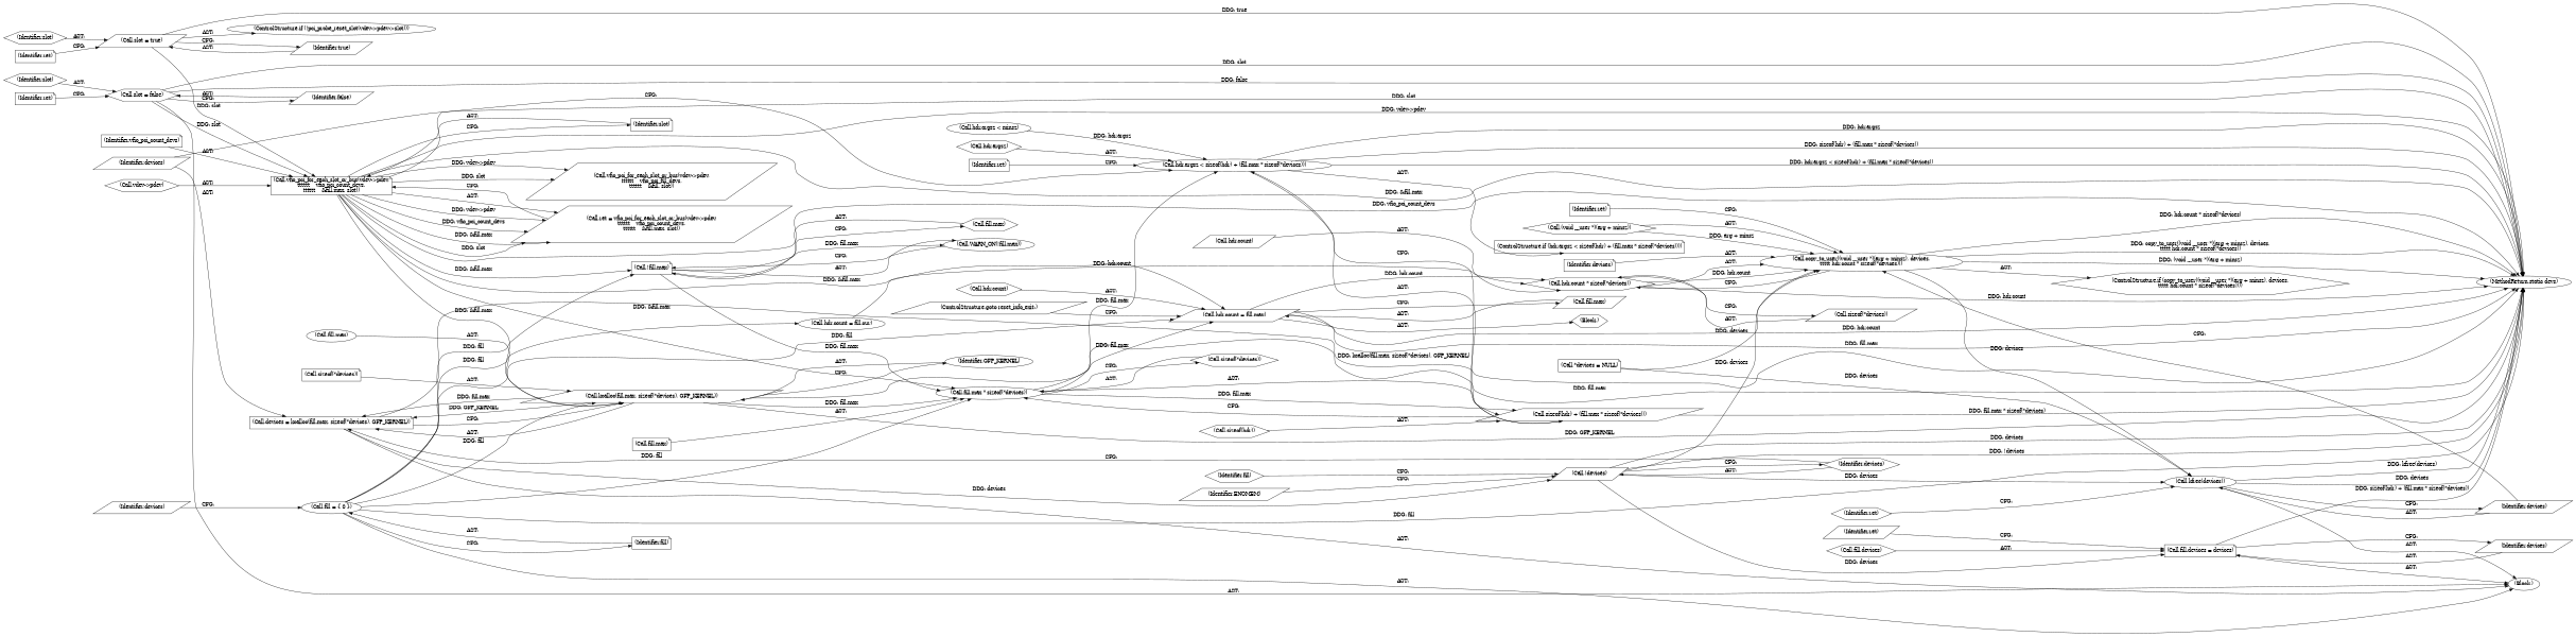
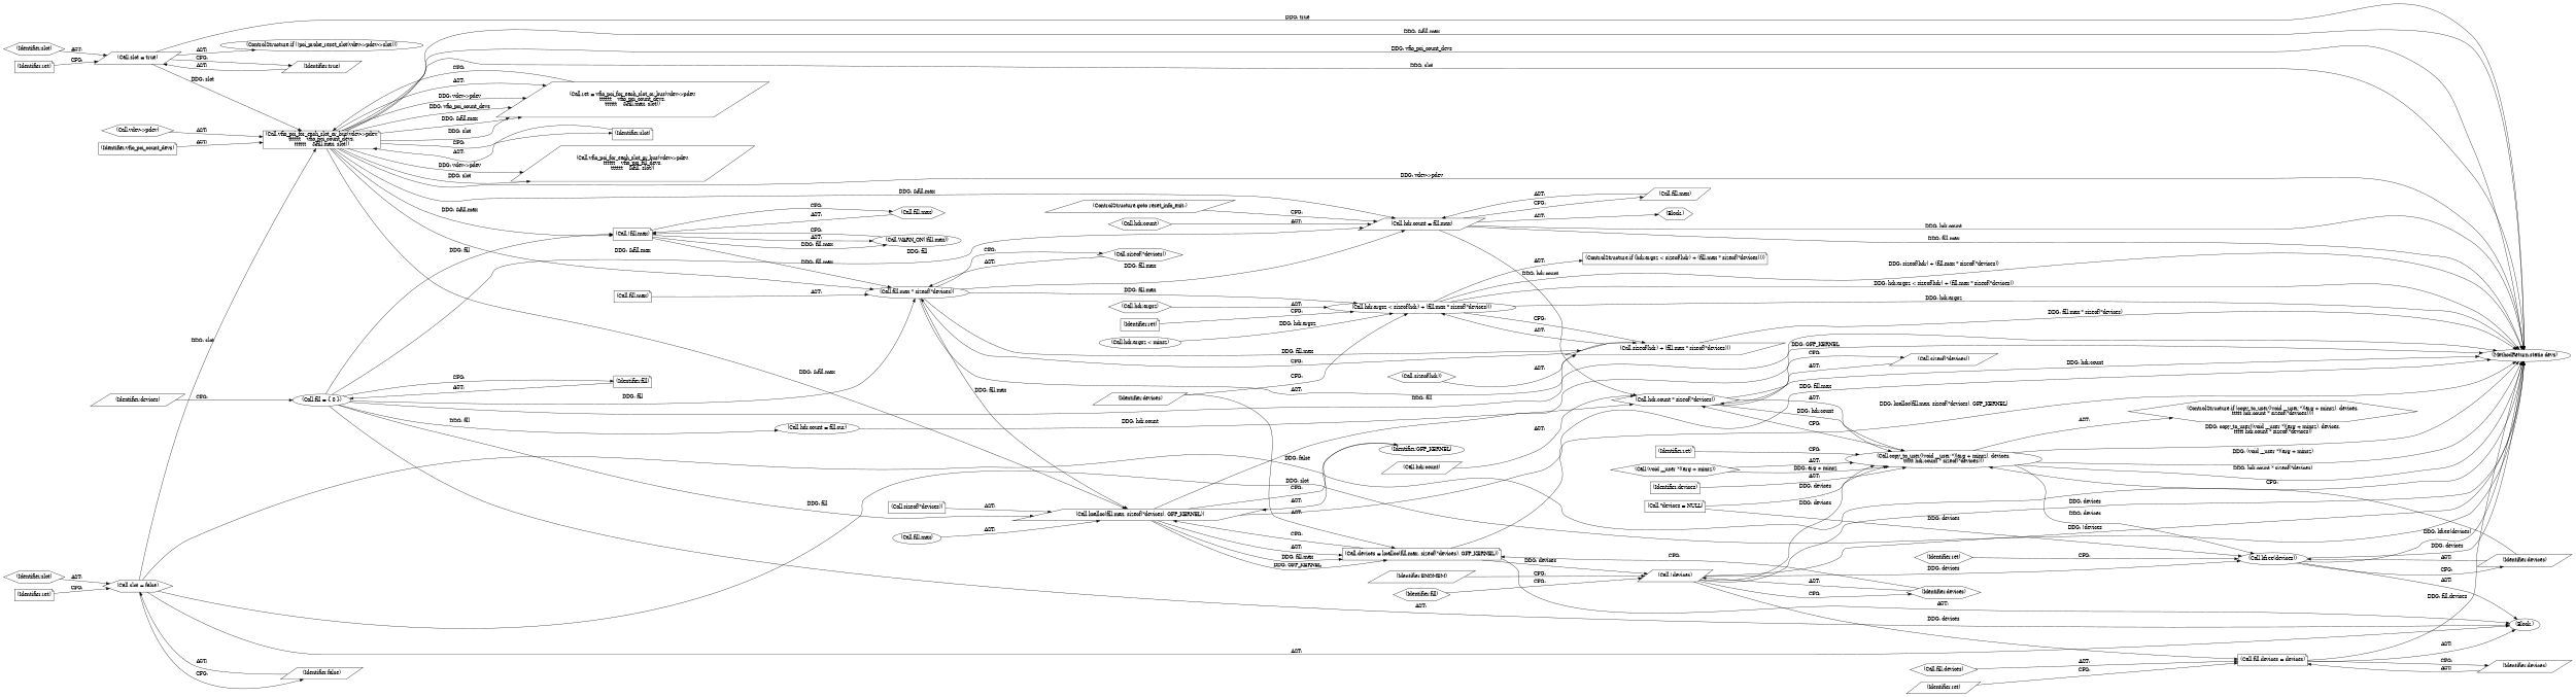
  digraph {
    rankdir=LR
    node [shape=parallelogram]
    n1 [label="(Call,fill.max * sizeof(*devices))" shape=ellipse]
    n2 [label="(Call,hdr.argsz < sizeof(hdr) + (fill.max * sizeof(*devices)))" shape=ellipse]
    n3 [label="(Call,sizeof(hdr) + (fill.max * sizeof(*devices)))"]
    n4 [label="(Call,hdr.count = fill.max)"]
    n5 [label="(Call,kcalloc(fill.max, sizeof(*devices), GFP_KERNEL))"]
    n6 [label="(Call,sizeof(*devices))" shape=hexagon]
    n7 [label="(MethodReturn,static devs)" shape=ellipse]
    n8 [label="(ControlStructure,if (hdr.argsz < sizeof(hdr) + (fill.max * sizeof(*devices))))" shape=note]
    n9 [label="(Call,hdr.count * sizeof(*devices))" shape=hexagon]
    n10 [label="(Block,)" shape=hexagon]
    n11 [label="(Call,fill.max)"]
    n12 [label="(Call,devices = kcalloc(fill.max, sizeof(*devices), GFP_KERNEL))" shape=note]
    n13 [label="(Identifier,GFP_KERNEL)" shape=ellipse]
    n14 [label="(Call,!fill.max)" shape=note]
    n15 [label="(Call,fill.max)" shape=hexagon]
    n16 [label="(Call,WARN_ON(!fill.max))" shape=ellipse]
    n17 [label="(Call,fill = { 0 })" shape=ellipse]
    n18 [label="(Call,hdr.count = fill.cur)" shape=ellipse]
    n19 [label="(Identifier,fill)" shape=note]
    n20 [label="(Block,)" shape=ellipse]
    n21 [label="(Call,vfio_pci_for_each_slot_or_bus(vdev->pdev,\n\t\t\t\t\t\t    vfio_pci_count_devs,\n\t\t\t\t\t\t    &fill.max, slot))" shape=note]
    n22 [label="(Call,ret = vfio_pci_for_each_slot_or_bus(vdev->pdev,\n\t\t\t\t\t\t    vfio_pci_count_devs,\n\t\t\t\t\t\t    &fill.max, slot))"]
    n23 [label="(Call,vfio_pci_for_each_slot_or_bus(vdev->pdev,\n\t\t\t\t\t\t    vfio_pci_fill_devs,\n\t\t\t\t\t\t    &fill, slot))"]
    n24 [label="(Identifier,slot)" shape=note]
    n25 [label="(Call,slot = true)"]
    n26 [label="(ControlStructure,if (!pci_probe_reset_slot(vdev->pdev->slot)))" shape=ellipse]
    n27 [label="(Identifier,true)"]
    n28 [label="(Call,slot = false)" shape=hexagon]
    n29 [label="(Identifier,false)"]
    n30 [label="(Call,copy_to_user((void __user *)(arg + minsz), devices,\n\t\t\t\t\t hdr.count * sizeof(*devices)))" shape=ellipse]
    n31 [label="(Call,sizeof(*devices))"]
    n32 [label="(Call,kfree(devices))" shape=ellipse]
    n33 [label="(ControlStructure,if (copy_to_user((void __user *)(arg + minsz), devices,\n\t\t\t\t\t hdr.count * sizeof(*devices))))" shape=hexagon]
    n34 [label="(Identifier,devices)"]
    n35 [label="(Call,!devices)"]
    n36 [label="(Call,fill.devices = devices)" shape=note]
    n37 [label="(Identifier,devices)" shape=hexagon]
    n38 [label="(Identifier,devices)"]
    n39 [label="(Identifier,ret)" shape=note]
    n40 [label="(Identifier,ret)" shape=note]
    n41 [label="(ControlStructure,goto reset_info_exit;)"]
    n42 [label="(Identifier,slot)" shape=hexagon]
    n43 [label="(Call,fill.devices)" shape=hexagon]
    n44 [label="(Identifier,devices)"]
    n45 [label="(Call,hdr.count)" shape=hexagon]
    n46 [label="(Call,*devices = NULL)" shape=note]
    n47 [label="(Call,sizeof(hdr))" shape=hexagon]
    n48 [label="(Call,hdr.count)"]
    n49 [label="(Identifier,slot)" shape=hexagon]
    n50 [label="(Call,fill.max)" shape=ellipse]
    n51 [label="(Call,hdr.argsz < minsz)" shape=ellipse]
    n52 [label="(Call,(void __user *)(arg + minsz))" shape=hexagon]
    n53 [label="(Call,sizeof(*devices))" shape=note]
    n54 [label="(Identifier,devices)" shape=note]
    n55 [label="(Call,hdr.argsz)" shape=hexagon]
    n56 [label="(Identifier,ret)" shape=hexagon]
    n57 [label="(Identifier,fill)" shape=hexagon]
    n58 [label="(Call,vdev->pdev)" shape=hexagon]
    n59 [label="(Identifier,ret)" shape=note]
    n60 [label="(Identifier,ret)" shape=note]
    n61 [label="(Identifier,ENOMEM)"]
    n62 [label="(Identifier,devices)"]
    n63 [label="(Identifier,ret)"]
    n64 [label="(Identifier,vfio_pci_count_devs)" shape=note]
    n65 [label="(Call,fill.max)" shape=note]
    n1 -> n2 [label="DDG: fill.max"]
    n1 -> n3 [label="AST: "]
    n1 -> n3 [label="DDG: fill.max"]
    n1 -> n4 [label="DDG: fill.max"]
-   n5 -> n1 [label="DDG: fill.max"]
+   n1 -> n5 [label="DDG: fill.max"]
    n1 -> n6 [label="CFG: "]
    n2 -> n3 [label="CFG: "]
    n2 -> n7 [label="DDG: hdr.argsz"]
    n2 -> n7 [label="DDG: sizeof(hdr) + (fill.max * sizeof(*devices))"]
    n2 -> n7 [label="DDG: hdr.argsz < sizeof(hdr) + (fill.max * sizeof(*devices))"]
    n2 -> n8 [label="AST: "]
    n3 -> n1 [label="CFG: "]
    n3 -> n2 [label="AST: "]
    n3 -> n7 [label="DDG: fill.max * sizeof(*devices)"]
    n4 -> n7 [label="DDG: hdr.count"]
    n4 -> n7 [label="DDG: fill.max"]
    n4 -> n9 [label="DDG: hdr.count"]
    n4 -> n10 [label="AST: "]
    n4 -> n11 [label="CFG: "]
    n5 -> n7 [label="DDG: GFP_KERNEL"]
    n5 -> n7 [label="DDG: fill.max"]
    n5 -> n12 [label="AST: "]
    n5 -> n12 [label="DDG: fill.max"]
    n5 -> n12 [label="DDG: GFP_KERNEL"]
    n5 -> n13 [label="CFG: "]
    n6 -> n1 [label="AST: "]
    n9 -> n7 [label="DDG: hdr.count"]
    n9 -> n30 [label="AST: "]
    n9 -> n30 [label="DDG: hdr.count"]
    n9 -> n31 [label="CFG: "]
    n11 -> n4 [label="AST: "]
    n12 -> n5 [label="CFG: "]
    n12 -> n7 [label="DDG: kcalloc(fill.max, sizeof(*devices), GFP_KERNEL)"]
    n12 -> n20 [label="AST: "]
    n12 -> n35 [label="DDG: devices"]
    n13 -> n5 [label="AST: "]
    n14 -> n1 [label="DDG: fill.max"]
    n14 -> n15 [label="CFG: "]
    n14 -> n16 [label="AST: "]
    n14 -> n16 [label="DDG: fill.max"]
    n15 -> n14 [label="AST: "]
    n16 -> n14 [label="CFG: "]
    n17 -> n1 [label="DDG: fill"]
    n17 -> n4 [label="DDG: fill"]
    n17 -> n5 [label="DDG: fill"]
    n17 -> n7 [label="DDG: fill"]
    n17 -> n14 [label="DDG: fill"]
    n17 -> n18 [label="DDG: fill"]
    n17 -> n19 [label="CFG: "]
    n17 -> n20 [label="AST: "]
    n18 -> n9 [label="DDG: hdr.count"]
    n19 -> n17 [label="AST: "]
    n21 -> n1 [label="DDG: &fill.max"]
    n21 -> n4 [label="DDG: &fill.max"]
    n21 -> n5 [label="DDG: &fill.max"]
    n21 -> n7 [label="DDG: slot"]
    n21 -> n7 [label="DDG: vdev->pdev"]
    n21 -> n7 [label="DDG: &fill.max"]
    n21 -> n7 [label="DDG: vfio_pci_count_devs"]
    n21 -> n14 [label="DDG: &fill.max"]
    n21 -> n22 [label="AST: "]
    n21 -> n22 [label="DDG: vdev->pdev"]
    n21 -> n22 [label="DDG: vfio_pci_count_devs"]
    n21 -> n22 [label="DDG: &fill.max"]
    n21 -> n22 [label="DDG: slot"]
    n21 -> n23 [label="DDG: vdev->pdev"]
    n21 -> n23 [label="DDG: slot"]
    n21 -> n24 [label="CFG: "]
    n22 -> n21 [label="CFG: "]
    n24 -> n21 [label="AST: "]
    n25 -> n7 [label="DDG: true"]
    n25 -> n21 [label="DDG: slot"]
    n25 -> n26 [label="AST: "]
    n25 -> n27 [label="CFG: "]
    n27 -> n25 [label="AST: "]
    n28 -> n7 [label="DDG: false"]
    n28 -> n7 [label="DDG: slot"]
    n28 -> n20 [label="AST: "]
    n28 -> n21 [label="DDG: slot"]
    n28 -> n29 [label="CFG: "]
    n29 -> n28 [label="AST: "]
    n30 -> n7 [label="DDG: copy_to_user((void __user *)(arg + minsz), devices,\n\t\t\t\t\t hdr.count * sizeof(*devices))"]
    n30 -> n7 [label="DDG: (void __user *)(arg + minsz)"]
    n30 -> n7 [label="DDG: hdr.count * sizeof(*devices)"]
    n30 -> n9 [label="CFG: "]
    n30 -> n32 [label="DDG: devices"]
    n30 -> n33 [label="AST: "]
    n31 -> n9 [label="AST: "]
    n32 -> n7 [label="DDG: kfree(devices)"]
    n32 -> n7 [label="DDG: devices"]
    n32 -> n20 [label="AST: "]
    n32 -> n34 [label="CFG: "]
    n34 -> n30 [label="CFG: "]
    n34 -> n32 [label="AST: "]
    n35 -> n7 [label="DDG: devices"]
    n35 -> n7 [label="DDG: !devices"]
    n35 -> n30 [label="DDG: devices"]
    n35 -> n32 [label="DDG: devices"]
    n35 -> n36 [label="DDG: devices"]
    n35 -> n37 [label="CFG: "]
-   n36 -> n7 [label="DDG: sizeof(hdr) + (fill.max * sizeof(*devices))"]
+   n36 -> n7 [label="DDG: fill.devices"]
    n36 -> n20 [label="AST: "]
    n36 -> n38 [label="CFG: "]
    n37 -> n12 [label="CFG: "]
    n37 -> n35 [label="AST: "]
    n38 -> n36 [label="AST: "]
    n39 -> n30 [label="CFG: "]
    n40 -> n2 [label="CFG: "]
    n41 -> n4 [label="CFG: "]
    n42 -> n28 [label="AST: "]
    n43 -> n36 [label="AST: "]
    n44 -> n17 [label="CFG: "]
    n45 -> n4 [label="AST: "]
    n46 -> n30 [label="DDG: devices"]
    n46 -> n32 [label="DDG: devices"]
    n47 -> n3 [label="AST: "]
    n48 -> n9 [label="AST: "]
    n49 -> n25 [label="AST: "]
    n50 -> n5 [label="AST: "]
    n51 -> n2 [label="DDG: hdr.argsz"]
    n52 -> n30 [label="AST: "]
    n52 -> n30 [label="DDG: arg + minsz"]
    n53 -> n5 [label="AST: "]
    n54 -> n30 [label="AST: "]
    n55 -> n2 [label="AST: "]
    n56 -> n32 [label="CFG: "]
    n57 -> n35 [label="CFG: "]
    n58 -> n21 [label="AST: "]
    n59 -> n25 [label="CFG: "]
    n60 -> n28 [label="CFG: "]
    n61 -> n35 [label="CFG: "]
    n62 -> n2 [label="CFG: "]
    n62 -> n12 [label="AST: "]
    n63 -> n36 [label="CFG: "]
    n64 -> n21 [label="AST: "]
    n65 -> n1 [label="AST: "]
  }
